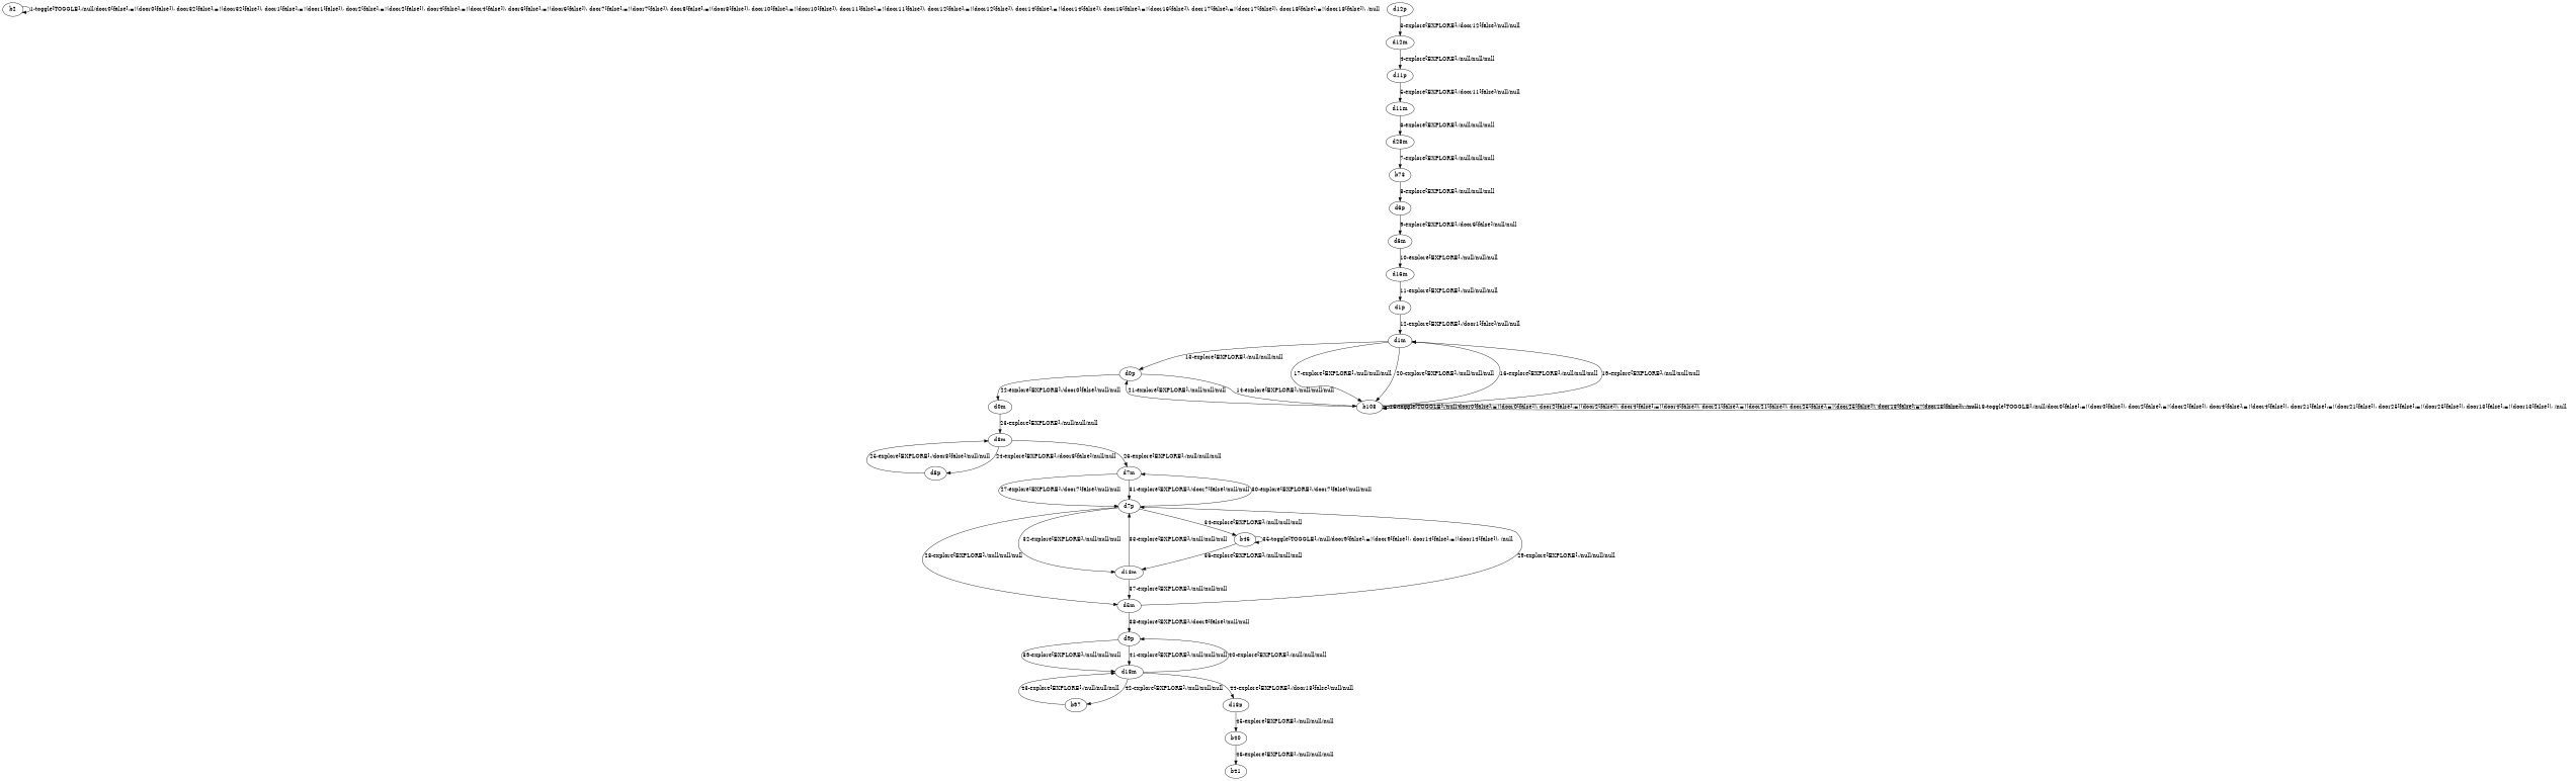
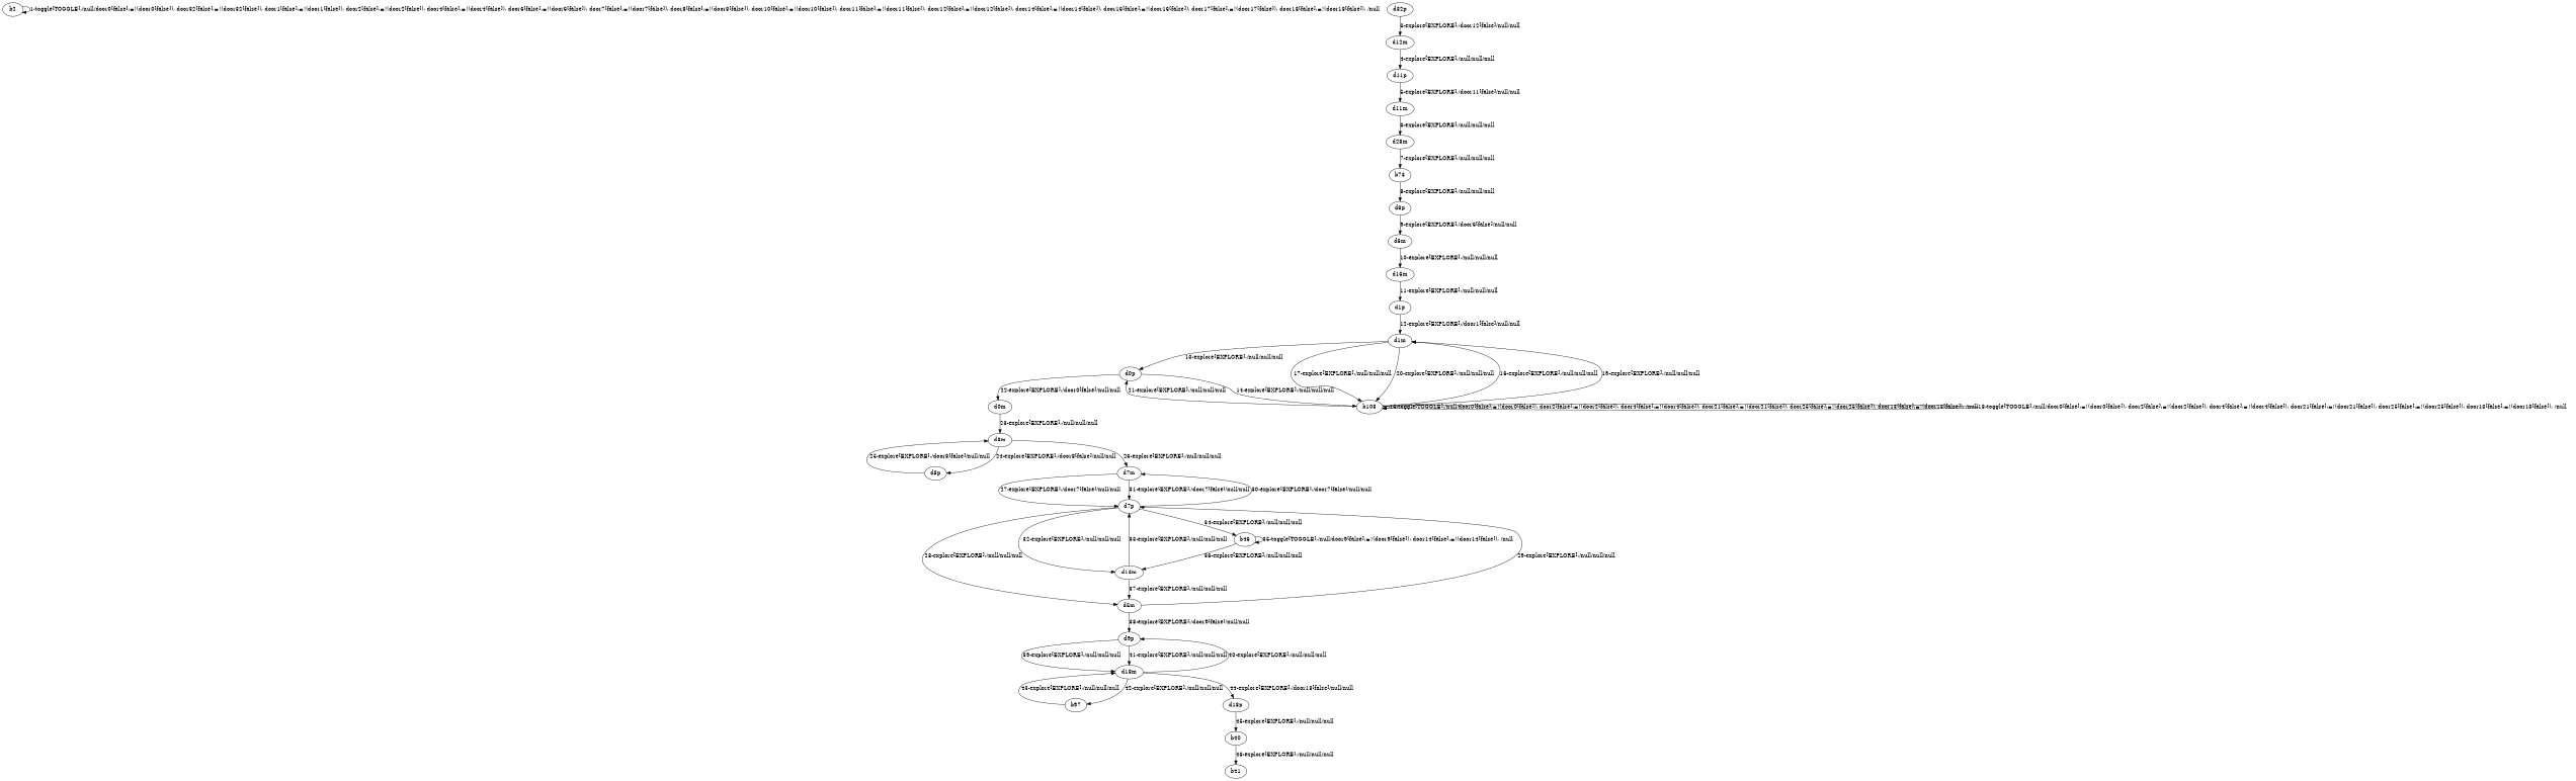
  digraph {
    b2
-   d12p
+   d12p [label=d32p]
    d12m
    d11p
    d11m
    d28m
    b73
    d6p
    d6m
    d16m
    d1p
    d1m
    d0p
    b108
    d0m
    d8m
    d8p
    d7m
    d7p
    n20 [label=d5m]
    d13m
    b46
    d9p
    d18m
    b97
    d18p
    b40
    b41
    b2 -> b2 [label="1-toggle[TOGGLE];/null/door0[false]:=!(door0[false]); door32[false]:=!(door32[false]); door1[false]:=!(door1[false]); door2[false]:=!(door2[false]); door4[false]:=!(door4[false]); door6[false]:=!(door6[false]); door7[false]:=!(door7[false]); door8[false]:=!(door8[false]); door10[false]:=!(door10[false]); door11[false]:=!(door11[false]); door12[false]:=!(door12[false]); door14[false]:=!(door14[false]); door16[false]:=!(door16[false]); door17[false]:=!(door17[false]); door18[false]:=!(door18[false]); /null"]
    d12p -> d12m [label="3-explore[EXPLORE];/door12[false]/null/null"]
    d12m -> d11p [label="4-explore[EXPLORE];/null/null/null"]
    d11p -> d11m [label="5-explore[EXPLORE];/door11[false]/null/null"]
    d11m -> d28m [label="6-explore[EXPLORE];/null/null/null"]
    d28m -> b73 [label="7-explore[EXPLORE];/null/null/null"]
    b73 -> d6p [label="8-explore[EXPLORE];/null/null/null"]
    d6p -> d6m [label="9-explore[EXPLORE];/door6[false]/null/null"]
    d6m -> d16m [label="10-explore[EXPLORE];/null/null/null"]
    d16m -> d1p [label="11-explore[EXPLORE];/null/null/null"]
    d1p -> d1m [label="12-explore[EXPLORE];/door1[false]/null/null"]
    d1m -> d0p [label="13-explore[EXPLORE];/null/null/null"]
    d1m -> b108 [label="17-explore[EXPLORE];/null/null/null"]
    d1m -> b108 [label="20-explore[EXPLORE];/null/null/null"]
    d0p -> b108 [label="14-explore[EXPLORE];/null/null/null"]
    d0p -> d0m [label="22-explore[EXPLORE];/door0[false]/null/null"]
    b108 -> d1m [label="16-explore[EXPLORE];/null/null/null"]
    b108 -> d1m [label="19-explore[EXPLORE];/null/null/null"]
    b108 -> d0p [label="21-explore[EXPLORE];/null/null/null"]
    b108 -> b108 [label="15-toggle[TOGGLE];/null/door0[false]:=!(door0[false]); door2[false]:=!(door2[false]); door4[false]:=!(door4[false]); door21[false]:=!(door21[false]); door25[false]:=!(door25[false]); door13[false]:=!(door13[false]); /null"]
    b108 -> b108 [label="18-toggle[TOGGLE];/null/door0[false]:=!(door0[false]); door2[false]:=!(door2[false]); door4[false]:=!(door4[false]); door21[false]:=!(door21[false]); door25[false]:=!(door25[false]); door13[false]:=!(door13[false]); /null"]
    d0m -> d8m [label="23-explore[EXPLORE];/null/null/null"]
    d8m -> d8p [label="24-explore[EXPLORE];/door8[false]/null/null"]
    d8m -> d7m [label="26-explore[EXPLORE];/null/null/null"]
    d8p -> d8m [label="25-explore[EXPLORE];/door8[false]/null/null"]
    d7m -> d7p [label="27-explore[EXPLORE];/door7[false]/null/null"]
    d7m -> d7p [label="31-explore[EXPLORE];/door7[false]/null/null"]
    d7p -> d7m [label="30-explore[EXPLORE];/door7[false]/null/null"]
    d7p -> n20 [label="28-explore[EXPLORE];/null/null/null"]
    d7p -> d13m [label="32-explore[EXPLORE];/null/null/null"]
    d7p -> b46 [label="34-explore[EXPLORE];/null/null/null"]
    n20 -> d7p [label="29-explore[EXPLORE];/null/null/null"]
    n20 -> d9p [label="38-explore[EXPLORE];/door9[false]/null/null"]
    d13m -> d7p [label="33-explore[EXPLORE];/null/null/null"]
    d13m -> n20 [label="37-explore[EXPLORE];/null/null/null"]
    b46 -> d13m [label="36-explore[EXPLORE];/null/null/null"]
    b46 -> b46 [label="35-toggle[TOGGLE];/null/door9[false]:=!(door9[false]); door14[false]:=!(door14[false]); /null"]
    d9p -> d18m [label="39-explore[EXPLORE];/null/null/null"]
    d9p -> d18m [label="41-explore[EXPLORE];/null/null/null"]
    d18m -> d9p [label="40-explore[EXPLORE];/null/null/null"]
    d18m -> b97 [label="42-explore[EXPLORE];/null/null/null"]
    d18m -> d18p [label="44-explore[EXPLORE];/door18[false]/null/null"]
    b97 -> d18m [label="43-explore[EXPLORE];/null/null/null"]
    d18p -> b40 [label="45-explore[EXPLORE];/null/null/null"]
    b40 -> b41 [label="46-explore[EXPLORE];/null/null/null"]
  }
